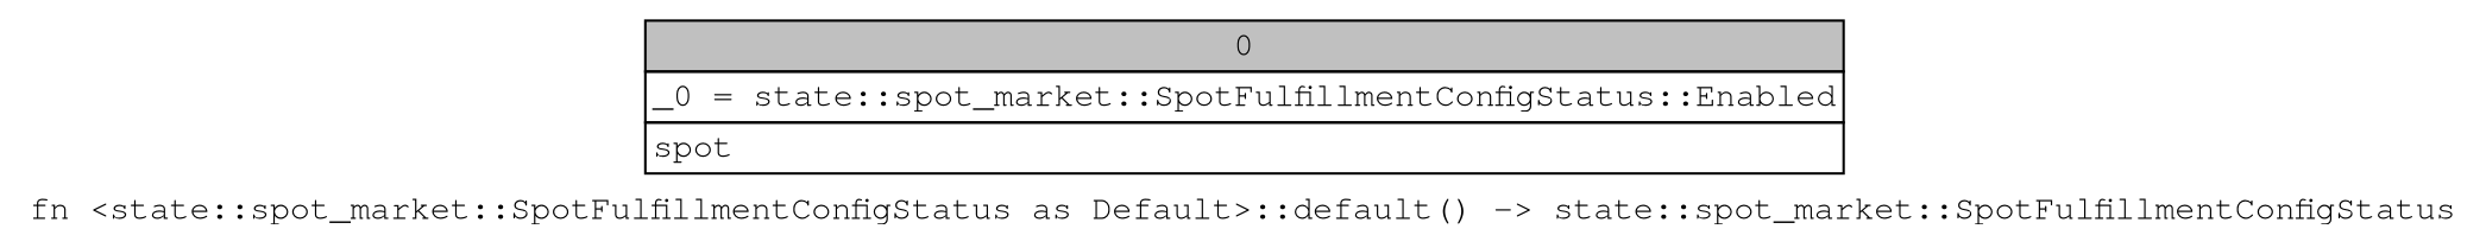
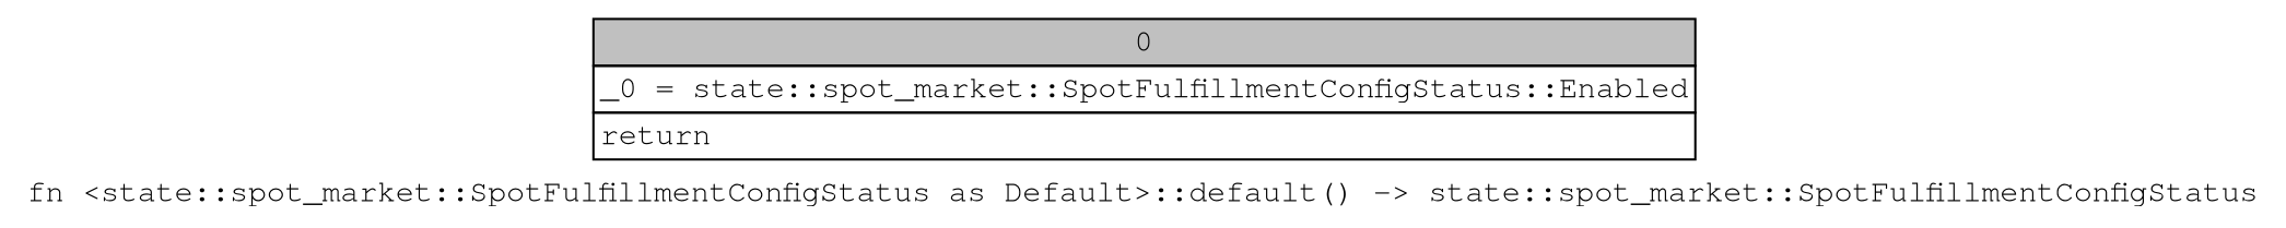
  digraph {
    fontname="Courier, monospace"
    label=<fn &lt;state::spot_market::SpotFulfillmentConfigStatus as Default&gt;::default() -&gt; state::spot_market::SpotFulfillmentConfigStatus<br align="left"/>>
-   n1 [fontname="Courier, monospace" label=<<table border="0" cellborder="1" cellspacing="0"><tr><td bgcolor="gray" align="center" colspan="1">0</td></tr><tr><td align="left" balign="left">_0 = state::spot_market::SpotFulfillmentConfigStatus::Enabled<br/></td></tr><tr><td align="left">spot</td></tr></table>> shape=none]
+   n1 [fontname="Courier, monospace" label=<<table border="0" cellborder="1" cellspacing="0"><tr><td bgcolor="gray" align="center" colspan="1">0</td></tr><tr><td align="left" balign="left">_0 = state::spot_market::SpotFulfillmentConfigStatus::Enabled<br/></td></tr><tr><td align="left">return</td></tr></table>> shape=none]
  }
